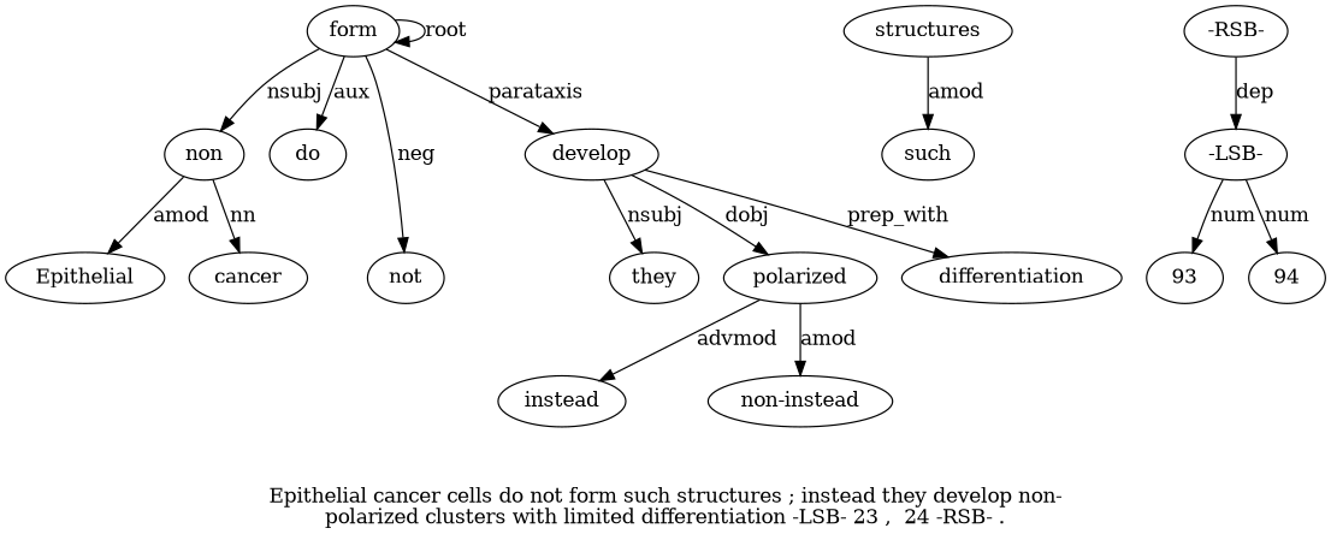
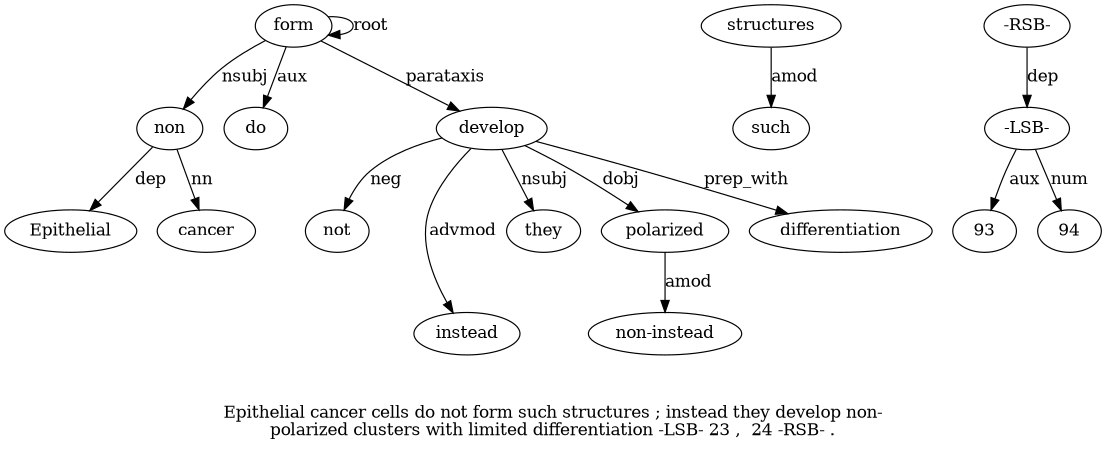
  digraph {
    label="Epithelial cancer cells do not form such structures ; instead they develop non-\npolarized clusters with limited differentiation -LSB- 23 ,  24 -RSB- ."
    node [fillcolor=white style=filled]
    n1 [label=non]
    n2 [label=Epithelial]
    n3 [label=cancer]
    n4 [label=form]
    n5 [label=do]
    n6 [label=not]
    n7 [label=develop]
    n8 [label=structures]
    n9 [label=such]
    n10 [label=instead]
    n11 [label=they]
    n12 [label=polarized]
    n13 [label=differentiation]
    n14 [label="non-instead"]
    n15 [label="-RSB-"]
    n16 [label="-LSB-"]
    n17 [label=93]
    n18 [label=94]
-   n1 -> n2 [label=amod]
+   n1 -> n2 [label=dep]
    n1 -> n3 [label=nn]
    n4 -> n1 [label=nsubj]
    n4 -> n4 [label=root]
    n4 -> n5 [label=aux]
-   n4 -> n6 [label=neg]
+   n7 -> n6 [label=neg]
    n4 -> n7 [label=parataxis]
-   n12 -> n10 [label=advmod]
+   n7 -> n10 [label=advmod]
    n7 -> n11 [label=nsubj]
    n7 -> n12 [label=dobj]
    n7 -> n13 [label=prep_with]
    n8 -> n9 [label=amod]
    n12 -> n14 [label=amod]
    n15 -> n16 [label=dep]
-   n16 -> n17 [label=num]
+   n16 -> n17 [label=aux]
    n16 -> n18 [label=num]
  }
